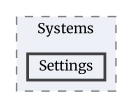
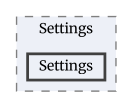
  digraph {
    compound=true
    fontname=Merriweather
    n1 [color=grey25 fillcolor="#edf0f7" fontname=Merriweather fontsize=10 height=0.2 label=Settings shape=box style="filled,bold" width=0.4]
    subgraph cluster_1 {
      bgcolor="#edf0f7"
      fontsize=10
-     label=Systems
+     label=Settings
      pencolor=grey50
      style="filled,dashed"
      n1
    }
  }
